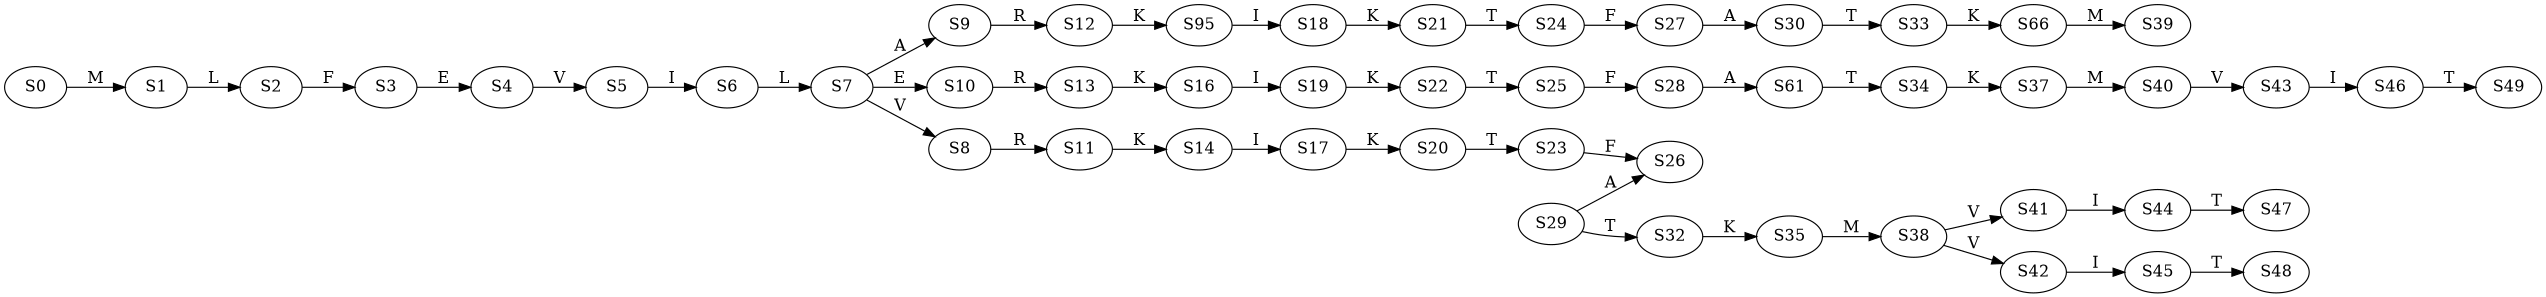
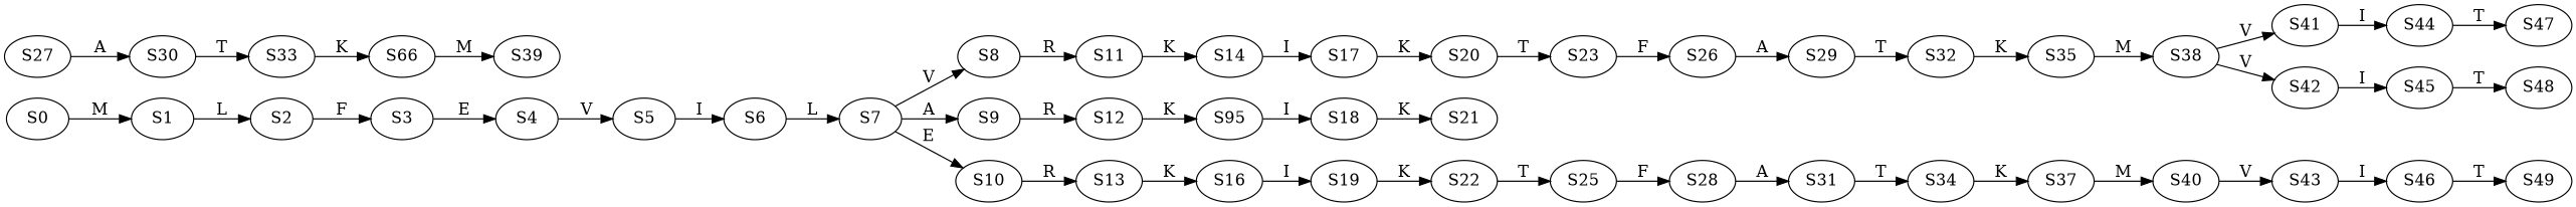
  strict digraph {
    rankdir=LR
    S0
    S1
    S2
    S3
    S4
    S5
    S6
    S7
    S8
    S9
    S10
    S11
    S12
    S13
    S14
    n16 [label=S95]
    S16
    S17
    S18
    S19
    S20
    S21
    S22
    S23
-   S24
    S25
    S26
    S27
    S28
    S29
    S30
-   S31 [label=S61]
+   S31
    S32
    S33
    S34
    S35
    n37 [label=S66]
    S37
    S38
    S39
    S40
    S41
    S42
    S43
    S44
    S45
    S46
    S47
    S48
    S49
    S0 -> S1 [label=M]
    S1 -> S2 [label=L]
    S2 -> S3 [label=F]
    S3 -> S4 [label=E]
    S4 -> S5 [label=V]
    S5 -> S6 [label=I]
    S6 -> S7 [label=L]
    S7 -> S8 [label=V]
    S7 -> S9 [label=A]
    S7 -> S10 [label=E]
    S8 -> S11 [label=R]
    S9 -> S12 [label=R]
    S10 -> S13 [label=R]
    S11 -> S14 [label=K]
    S12 -> n16 [label=K]
    S13 -> S16 [label=K]
    S14 -> S17 [label=I]
    n16 -> S18 [label=I]
    S16 -> S19 [label=I]
    S17 -> S20 [label=K]
    S18 -> S21 [label=K]
    S19 -> S22 [label=K]
    S20 -> S23 [label=T]
-   S21 -> S24 [label=T]
    S22 -> S25 [label=T]
    S23 -> S26 [label=F]
-   S24 -> S27 [label=F]
    S25 -> S28 [label=F]
-   S29 -> S26 [label=A]
+   S26 -> S29 [label=A]
    S27 -> S30 [label=A]
    S28 -> S31 [label=A]
    S29 -> S32 [label=T]
    S30 -> S33 [label=T]
    S31 -> S34 [label=T]
    S32 -> S35 [label=K]
    S33 -> n37 [label=K]
    S34 -> S37 [label=K]
    S35 -> S38 [label=M]
    n37 -> S39 [label=M]
    S37 -> S40 [label=M]
    S38 -> S41 [label=V]
    S38 -> S42 [label=V]
    S40 -> S43 [label=V]
    S41 -> S44 [label=I]
    S42 -> S45 [label=I]
    S43 -> S46 [label=I]
    S44 -> S47 [label=T]
    S45 -> S48 [label=T]
    S46 -> S49 [label=T]
  }
